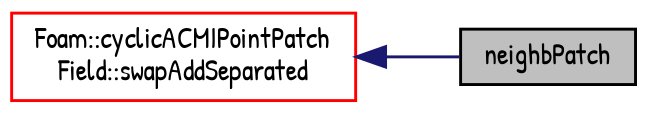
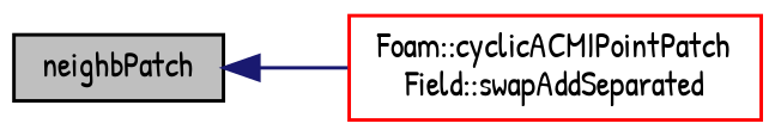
  digraph {
    rankdir=LR
    fontname="Patrick Hand"
    node [fontname="Patrick Hand" fontsize=10 shape=record]
    n1 [color=black fillcolor=grey75 fontcolor=black height=0.2 label=neighbPatch style=filled width=0.4]
    n2 [color=red height=0.2 label="Foam::cyclicACMIPointPatch\lField::swapAddSeparated" width=0.4]
-   n2 -> n1 [color=midnightblue dir=back fontname="Patrick Hand" fontsize=10 labelfontname=FreeSans labelfontsize=10 style=solid]
+   n1 -> n2 [color=midnightblue dir=back fontname="Patrick Hand" fontsize=10 labelfontname=FreeSans labelfontsize=10 style=solid]
  }
